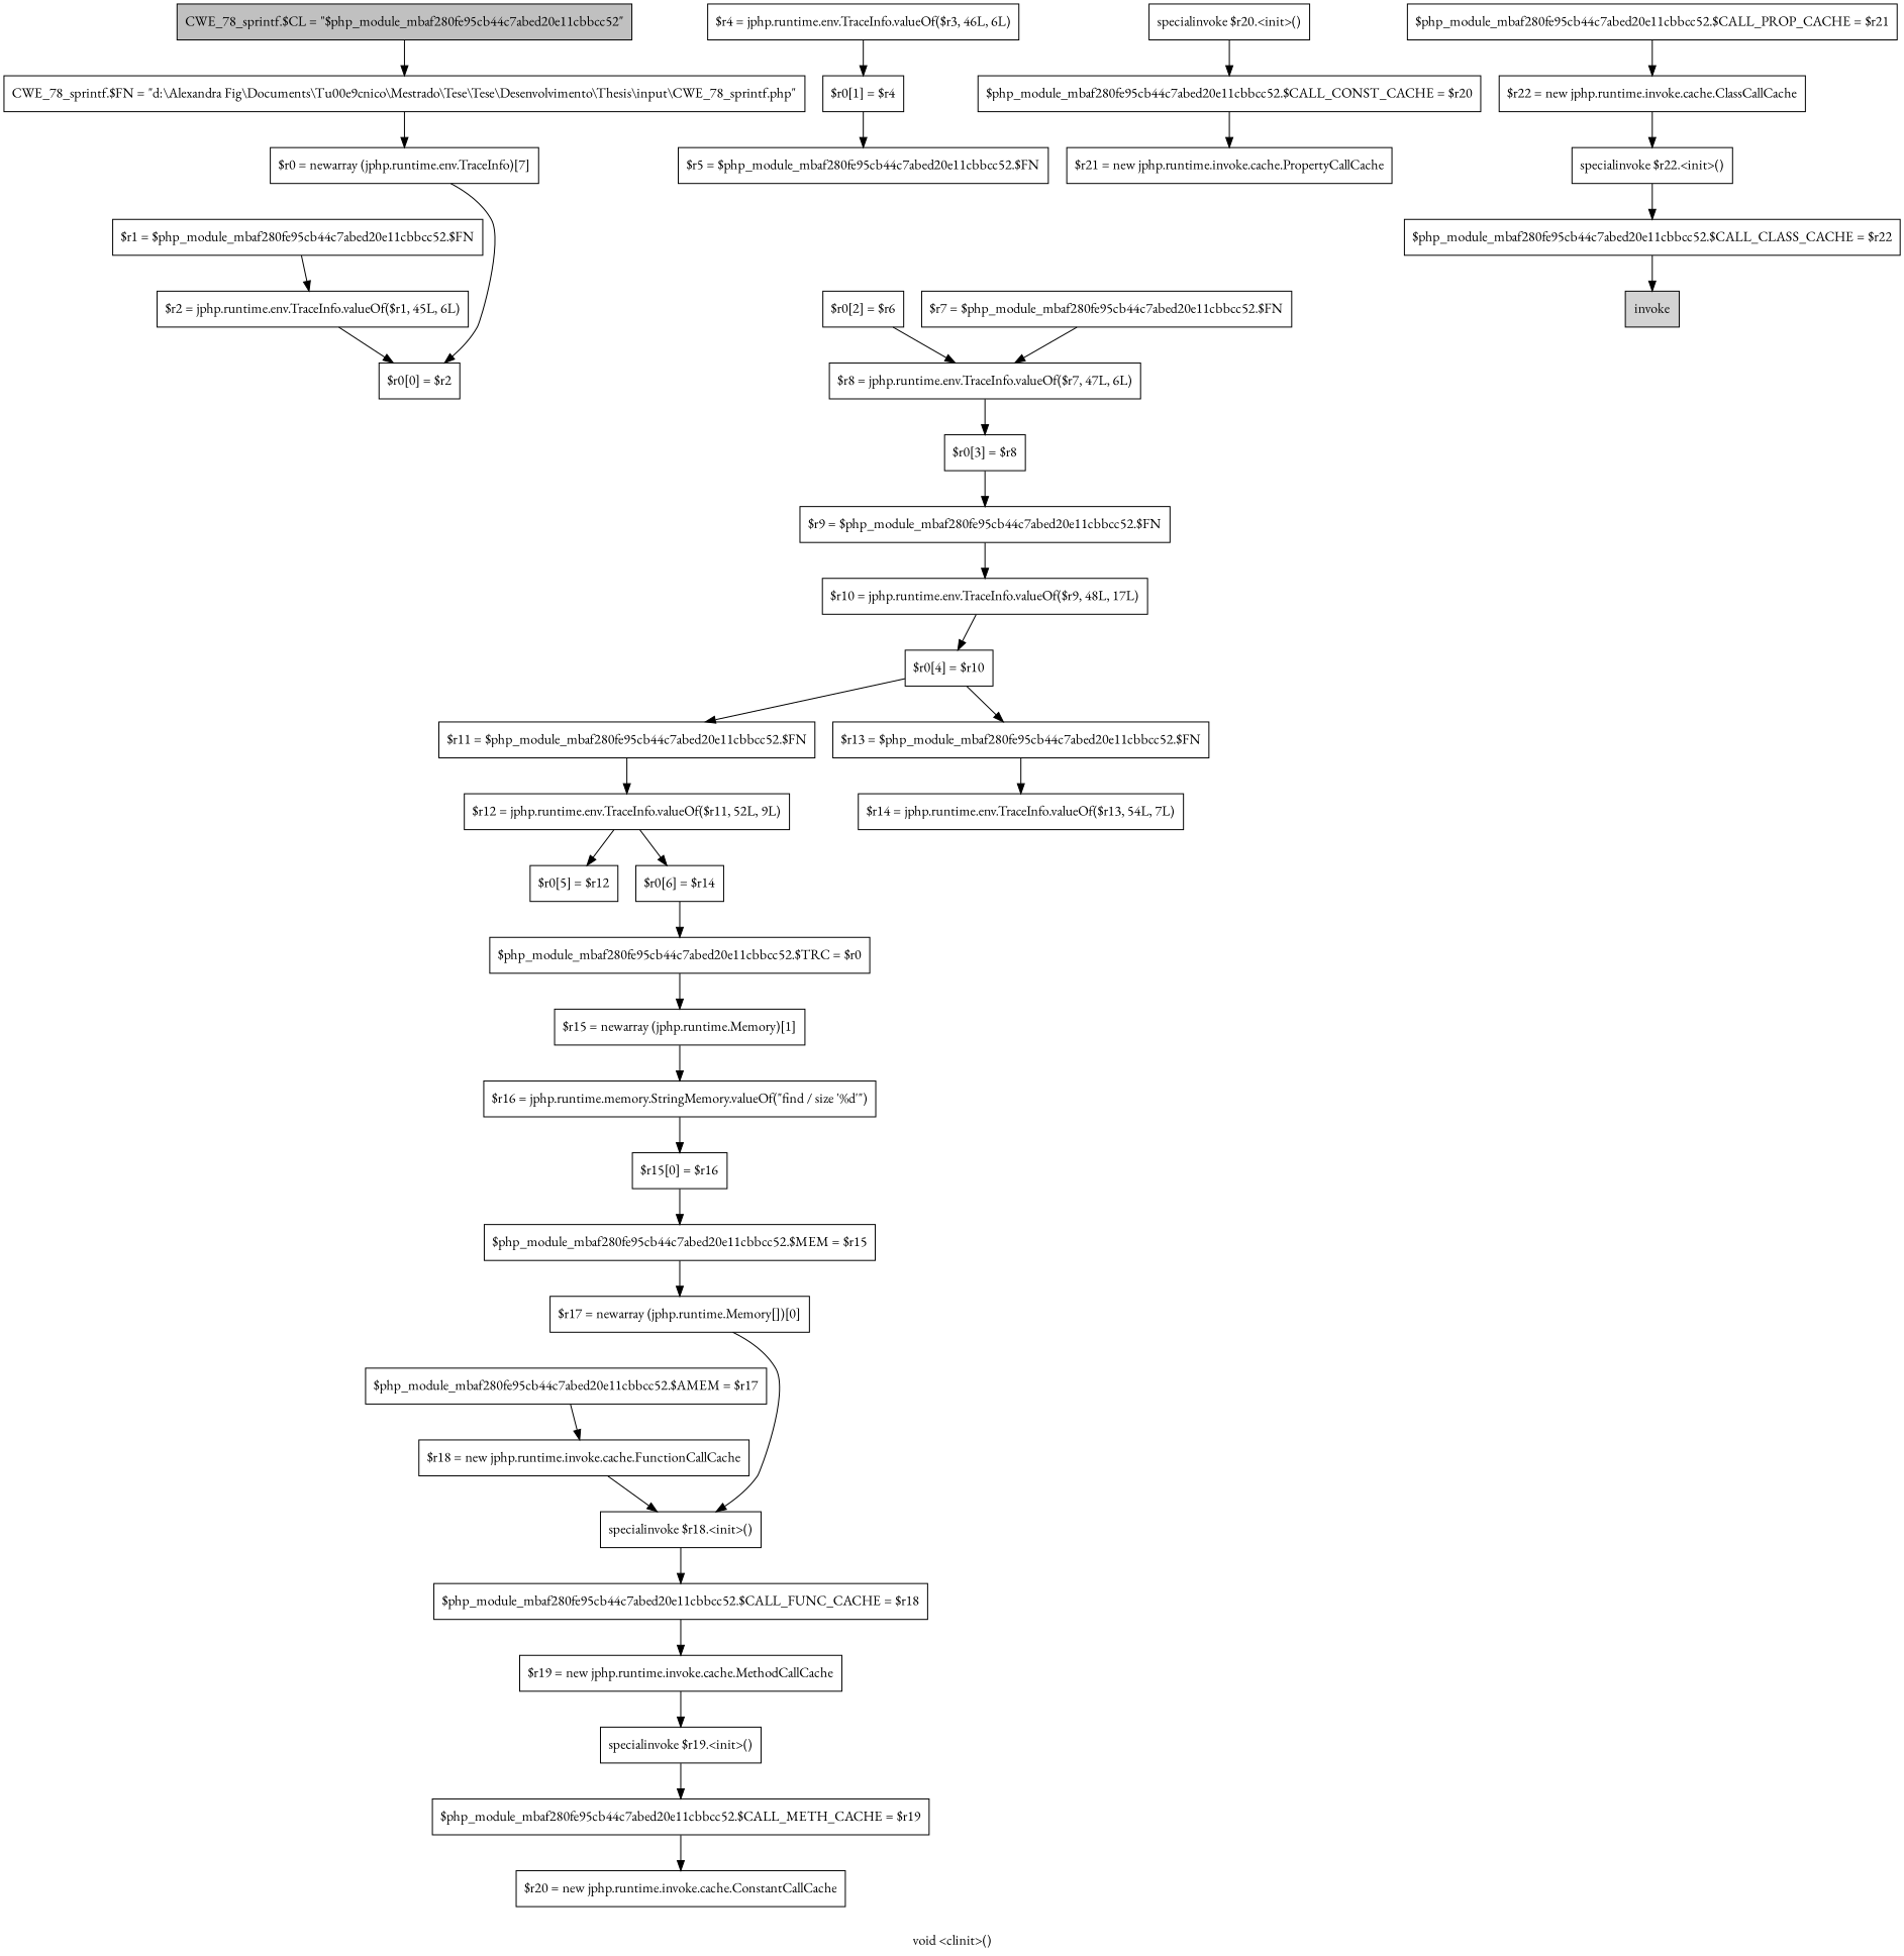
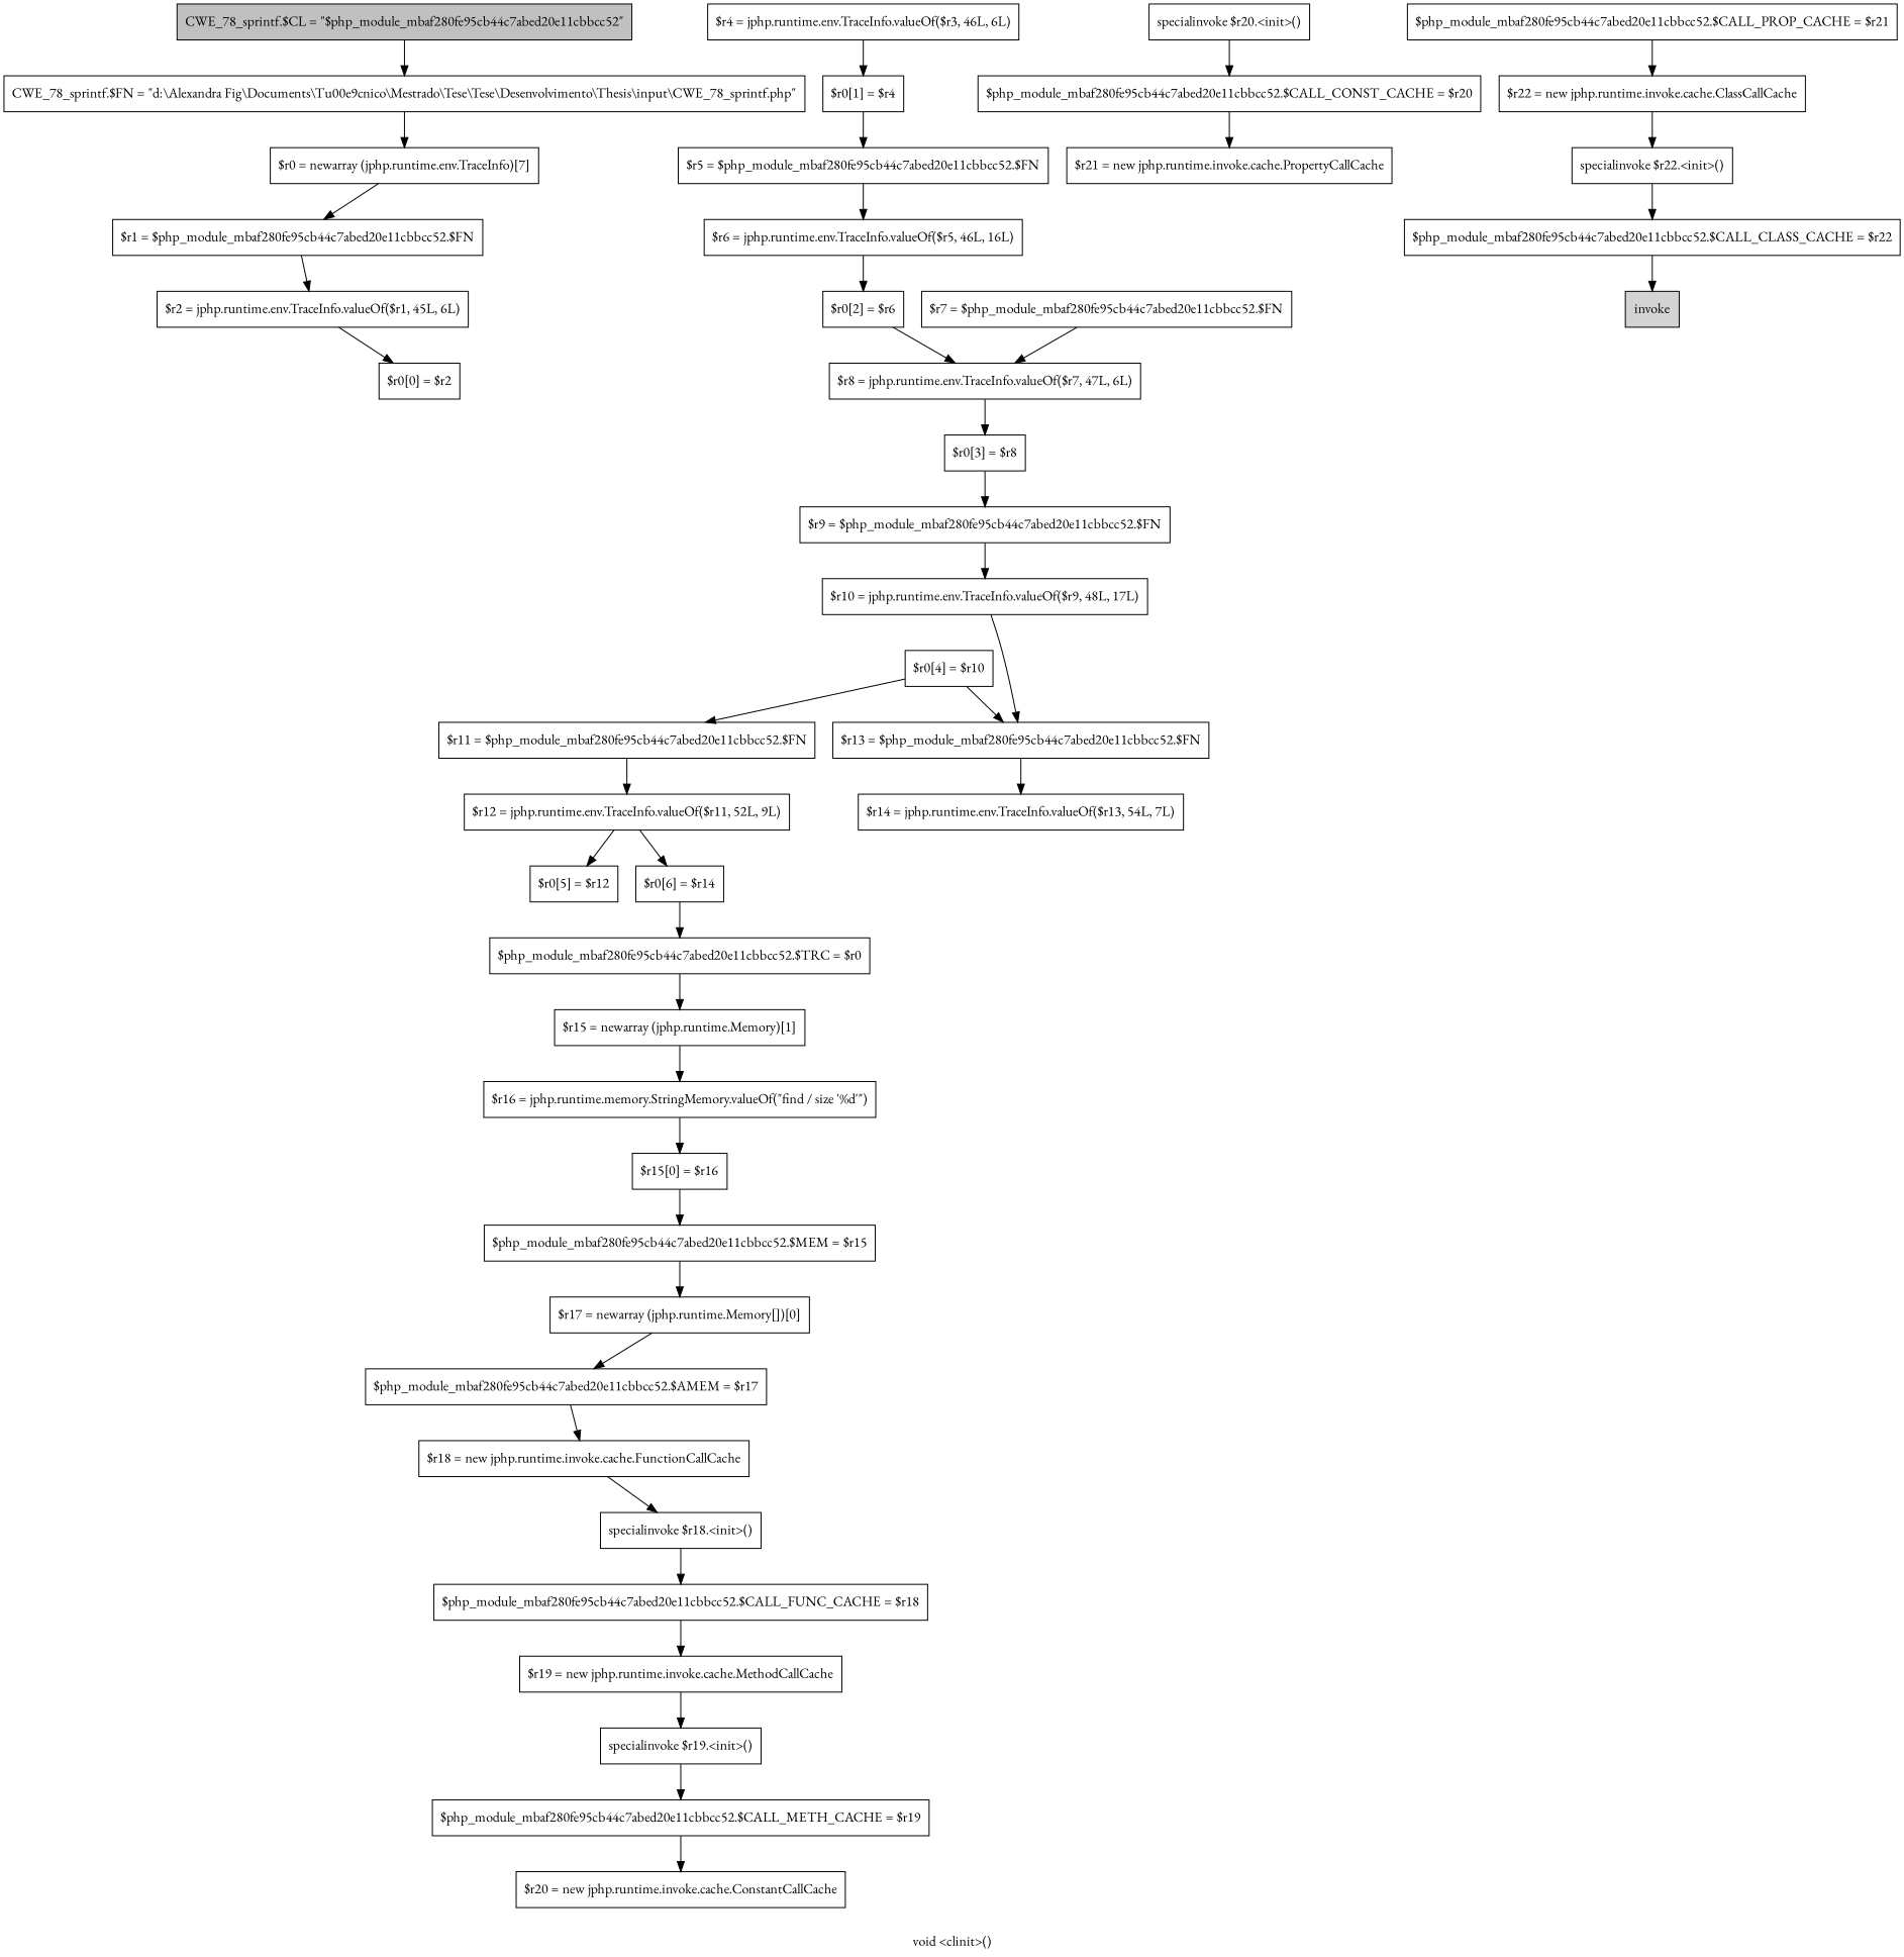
  digraph {
    fontname="EB Garamond"
    label="void <clinit>()"
    node [fontname="EB Garamond" shape=box]
    edge [fontname="EB Garamond"]
    n1 [fillcolor=gray label="CWE_78_sprintf.$CL = \"$php_module_mbaf280fe95cb44c7abed20e11cbbcc52\"" style=filled]
    n2 [label="CWE_78_sprintf.$FN = \"d:\\Alexandra Fig\\Documents\\T\u00e9cnico\\Mestrado\\Tese\\Tese\\Desenvolvimento\\Thesis\\input\\CWE_78_sprintf.php\""]
    n3 [label="$r0 = newarray (jphp.runtime.env.TraceInfo)[7]"]
    n4 [label="$r1 = $php_module_mbaf280fe95cb44c7abed20e11cbbcc52.$FN"]
    n5 [label="$r2 = jphp.runtime.env.TraceInfo.valueOf($r1, 45L, 6L)"]
    n6 [label="$r0[0] = $r2"]
    n7 [label="$r4 = jphp.runtime.env.TraceInfo.valueOf($r3, 46L, 6L)"]
    n8 [label="$r0[1] = $r4"]
    n9 [label="$r5 = $php_module_mbaf280fe95cb44c7abed20e11cbbcc52.$FN"]
+   n10 [label="$r6 = jphp.runtime.env.TraceInfo.valueOf($r5, 46L, 16L)"]
    n11 [label="$r0[2] = $r6"]
    n12 [label="$r8 = jphp.runtime.env.TraceInfo.valueOf($r7, 47L, 6L)"]
    n13 [label="$r7 = $php_module_mbaf280fe95cb44c7abed20e11cbbcc52.$FN"]
    n14 [label="$r0[3] = $r8"]
    n15 [label="$r9 = $php_module_mbaf280fe95cb44c7abed20e11cbbcc52.$FN"]
    n16 [label="$r10 = jphp.runtime.env.TraceInfo.valueOf($r9, 48L, 17L)"]
    n17 [label="$r0[4] = $r10"]
    n18 [label="$r11 = $php_module_mbaf280fe95cb44c7abed20e11cbbcc52.$FN"]
    n19 [label="$r13 = $php_module_mbaf280fe95cb44c7abed20e11cbbcc52.$FN"]
    n20 [label="$r12 = jphp.runtime.env.TraceInfo.valueOf($r11, 52L, 9L)"]
    n21 [label="$r0[5] = $r12"]
    n22 [label="$r0[6] = $r14"]
    n23 [label="$r14 = jphp.runtime.env.TraceInfo.valueOf($r13, 54L, 7L)"]
    n24 [label="$php_module_mbaf280fe95cb44c7abed20e11cbbcc52.$TRC = $r0"]
    n25 [label="$r15 = newarray (jphp.runtime.Memory)[1]"]
    n26 [label="$r16 = jphp.runtime.memory.StringMemory.valueOf(\"find / size \'%d\'\")"]
    n27 [label="$r15[0] = $r16"]
    n28 [label="$php_module_mbaf280fe95cb44c7abed20e11cbbcc52.$MEM = $r15"]
    n29 [label="$r17 = newarray (jphp.runtime.Memory[])[0]"]
    n30 [label="$php_module_mbaf280fe95cb44c7abed20e11cbbcc52.$AMEM = $r17"]
    n31 [label="$r18 = new jphp.runtime.invoke.cache.FunctionCallCache"]
    n32 [label="specialinvoke $r18.<init>()"]
    n33 [label="$php_module_mbaf280fe95cb44c7abed20e11cbbcc52.$CALL_FUNC_CACHE = $r18"]
    n34 [label="$r19 = new jphp.runtime.invoke.cache.MethodCallCache"]
    n35 [label="specialinvoke $r19.<init>()"]
    n36 [label="$php_module_mbaf280fe95cb44c7abed20e11cbbcc52.$CALL_METH_CACHE = $r19"]
    n37 [label="$r20 = new jphp.runtime.invoke.cache.ConstantCallCache"]
    n38 [label="specialinvoke $r20.<init>()"]
    n39 [label="$php_module_mbaf280fe95cb44c7abed20e11cbbcc52.$CALL_CONST_CACHE = $r20"]
    n40 [label="$r21 = new jphp.runtime.invoke.cache.PropertyCallCache"]
    n41 [label="$php_module_mbaf280fe95cb44c7abed20e11cbbcc52.$CALL_PROP_CACHE = $r21"]
    n42 [label="$r22 = new jphp.runtime.invoke.cache.ClassCallCache"]
    n43 [label="specialinvoke $r22.<init>()"]
    n44 [label="$php_module_mbaf280fe95cb44c7abed20e11cbbcc52.$CALL_CLASS_CACHE = $r22"]
    n45 [fillcolor=lightgray label=invoke style=filled]
    n1 -> n2
    n2 -> n3
-   n3 -> n6
+   n3 -> n4
    n4 -> n5
    n5 -> n6
    n7 -> n8
    n8 -> n9
+   n9 -> n10
+   n10 -> n11
    n11 -> n12
    n12 -> n14
    n13 -> n12
    n14 -> n15
    n15 -> n16
-   n16 -> n17
+   n16 -> n19
    n17 -> n18
    n17 -> n19
    n18 -> n20
    n19 -> n23
    n20 -> n21
    n20 -> n22
    n22 -> n24
    n24 -> n25
    n25 -> n26
    n26 -> n27
    n27 -> n28
    n28 -> n29
-   n29 -> n32
+   n29 -> n30
    n30 -> n31
    n31 -> n32
    n32 -> n33
    n33 -> n34
    n34 -> n35
    n35 -> n36
    n36 -> n37
    n38 -> n39
    n39 -> n40
    n41 -> n42
    n42 -> n43
    n43 -> n44
    n44 -> n45
  }
